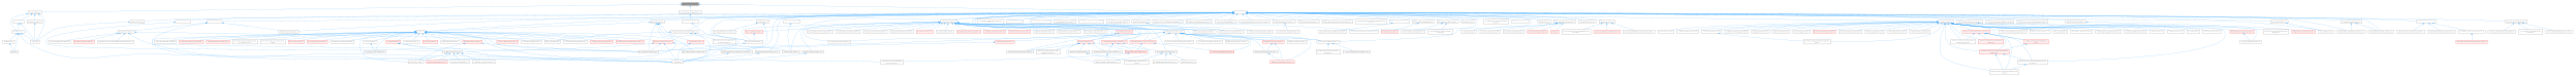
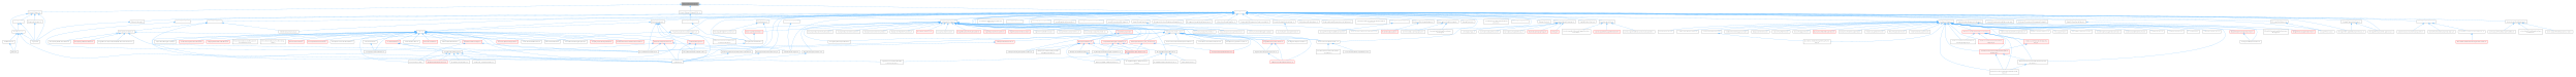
  digraph {
    fontname=Montserrat
    node [color=grey40 fillcolor=white fontname=Montserrat fontsize=10 shape=box style=filled]
    edge [color=steelblue1 dir=back fontname=Montserrat fontsize=10 labelfontname=Helvetica labelfontsize=10 style=solid]
    n1 [color=gray40 fillcolor=grey60 fontcolor=black height=0.2 label="ObjectRedirector.h" width=0.4]
    n2 [height=0.2 label="AssetData.h" width=0.4]
    n3 [height=0.2 label="CoreUObject.h" width=0.4]
    n4 [height=0.2 label="CoreUObjectSharedPCH.h" width=0.4]
    n5 [height=0.2 label="ActorDescContainer.h" width=0.4]
    n6 [height=0.2 label="AnimAssetFindReplace.h" width=0.4]
    n7 [height=0.2 label="AnimationGraphSchema.h" width=0.4]
    n8 [height=0.2 label="AnimationStateMachineSchema.h" width=0.4]
    n9 [height=0.2 label="AssetDataTagMapSerialization\lDetails.h" width=0.4]
    n10 [height=0.2 label="AssetDataToken.h" width=0.4]
    n11 [height=0.2 label="AssetDragDropOp.h" width=0.4]
    n12 [height=0.2 label="AssetReferenceFixer.h" width=0.4]
    n13 [height=0.2 label="AssetRegistryGenerator.h" width=0.4]
    n14 [height=0.2 label="AssetSelection.h" width=0.4]
    n15 [height=0.2 label="AssetSourceFilenameCache.h" width=0.4]
    n16 [height=0.2 label="ConditionUtils.h" width=0.4]
    n17 [height=0.2 label="SDeleteAssetsDialog.h" width=0.4]
    n18 [height=0.2 label="AssetThumbnailWidget.h" width=0.4]
    n19 [height=0.2 label="AudioWidgetSubsystem.h" width=0.4]
    n20 [height=0.2 label="BlueprintActionDatabaseRegistrar.h" width=0.4]
    n21 [height=0.2 label="BlueprintAssetNodeSpawner.h" width=0.4]
    n22 [height=0.2 label="CollectionDragDropOp.h" width=0.4]
    n23 [height=0.2 label="CompileAllBlueprintsCommandlet.h" width=0.4]
    n24 [height=0.2 label="DataTableEditorUtils.h" width=0.4]
    n25 [height=0.2 label="EdGraphSchema.h" width=0.4]
    n26 [height=0.2 label="WidgetBlueprintEditor.h" width=0.4]
    n27 [height=0.2 label="EngineSharedPCH.h" width=0.4]
    n28 [height=0.2 label="EdGraphSchema_K2.h" width=0.4]
    n29 [height=0.2 label="SoundCueGraphSchema.h" width=0.4]
    n30 [height=0.2 label="SoundSubmixGraphSchema.h" width=0.4]
    n31 [height=0.2 label="Editor.h" width=0.4]
    n32 [height=0.2 label="SSkeletonWidget.h" width=0.4]
    n33 [height=0.2 label="EditorAnimUtils.h" width=0.4]
    n34 [height=0.2 label="EditorAssetSubsystem.h" width=0.4]
    n35 [height=0.2 label="EditorEngine.h" width=0.4]
    n36 [height=0.2 label="ExternalAssetDependencyGatherer.h" width=0.4]
    n37 [height=0.2 label="ExternalObjectAndActorDependency\lGatherer.h" width=0.4]
    n38 [height=0.2 label="ExternalPackageHelper.h" width=0.4]
    n39 [height=0.2 label="FileHelpers.h" width=0.4]
    n40 [height=0.2 label="GameplayCueManager.h" width=0.4]
    n41 [height=0.2 label="GameplayTagsManager.h" width=0.4]
    n42 [height=0.2 label="GatherTextFromAssetsCommandlet.h" width=0.4]
    n43 [height=0.2 label="IAssetFamily.h" width=0.4]
    n44 [height=0.2 label="LandscapeUtils.h" width=0.4]
    n45 [height=0.2 label="LevelSequenceShotMetaData\lLibrary.h" width=0.4]
    n46 [height=0.2 label="MediaTrackEditor.h" width=0.4]
    n47 [height=0.2 label="NoExportTypes.h" width=0.4]
    n48 [height=0.2 label="ObjectLibrary.h" width=0.4]
    n49 [height=0.2 label="ObjectTools.h" width=0.4]
    n50 [height=0.2 label="PropertyCustomizationHelpers.h" width=0.4]
    n51 [height=0.2 label="ReimportFbxSceneFactory.h" width=0.4]
    n52 [height=0.2 label="RigVMEditorBlueprintLibrary.h" width=0.4]
    n53 [height=0.2 label="RigVMEditorTools.h" width=0.4]
    n54 [height=0.2 label="RigVMTreeToolkitTask.h" width=0.4]
    n55 [height=0.2 label="SGraphPinClass.h" width=0.4]
    n56 [height=0.2 label="SGraphPinObject.h" width=0.4]
    n57 [height=0.2 label="SoundWaveLoadingBehavior.cpp" width=0.4]
    n58 [height=0.2 label="VPAssetThumbnailWrapperWidget.h" width=0.4]
    n59 [height=0.2 label="WidgetTemplateBlueprintClass.h" width=0.4]
    n60 [height=0.2 label="WidgetTemplateClass.h" width=0.4]
    n61 [height=0.2 label="WidgetTemplateImageClass.h" width=0.4]
    n62 [height=0.2 label="Engine.h" width=0.4]
    n63 [height=0.2 label="EngineMinimal.h" width=0.4]
    n64 [height=0.2 label="SlateBasics.h" width=0.4]
    n65 [height=0.2 label="SlateCore.h" width=0.4]
    n66 [height=0.2 label="SlateSharedPCH.h" width=0.4]
    n67 [height=0.2 label="ActorDescContainerCollection.h" width=0.4]
    n68 [height=0.2 label="ActorDescContainerSubsystem.h" width=0.4]
    n69 [height=0.2 label="WorldPartitionBlueprintLibrary.h" width=0.4]
    n70 [height=0.2 label="AnimAssetFindReplaceCurves.h" width=0.4]
    n71 [height=0.2 label="AnimAssetFindReplaceNotifies.h" width=0.4]
    n72 [height=0.2 label="AnimAssetFindReplaceSync\lMarkers.h" width=0.4]
    n73 [height=0.2 label="AnimationCustomTransition\lSchema.h" width=0.4]
    n74 [height=0.2 label="AnimationStateGraphSchema.h" width=0.4]
    n75 [height=0.2 label="ExternalContentDragDropOp.h" width=0.4]
    n76 [height=0.2 label="LevelEditorViewport.h" width=0.4]
    n77 [height=0.2 label="IPropertyUtilities.h" width=0.4]
    n78 [height=0.2 label="UnrealEdSharedPCH.h" width=0.4]
    n79 [height=0.2 label="SoundSubmixGraphNode.h" width=0.4]
    n80 [height=0.2 label="SGraphPinDataTableRowName.h" width=0.4]
    n81 [height=0.2 label="BlueprintActionMenuBuilder.h" width=0.4]
    n82 [height=0.2 label="BlueprintActionMenuItem.h" width=0.4]
    n83 [height=0.2 label="BlueprintActionMenuUtils.h" width=0.4]
    n84 [height=0.2 label="BlueprintDragDropMenuItem.h" width=0.4]
    n85 [color=red fillcolor="#FFF0F0" height=0.2 label="BlueprintEditor.h" width=0.4]
    n86 [height=0.2 label="BlueprintPaletteFavorites.h" width=0.4]
    n87 [color=red fillcolor="#FFF0F0" height=0.2 label="DataflowSchema.h" width=0.4]
    n88 [color=red fillcolor="#FFF0F0" height=0.2 label="EdGraphNodeUtils.h" width=0.4]
    n89 [color=red fillcolor="#FFF0F0" height=0.2 label="EdGraphSchema_K2_Actions.h" width=0.4]
    n90 [color=red fillcolor="#FFF0F0" height=0.2 label="RigVMEdGraphSchema.h" width=0.4]
    n91 [color=red fillcolor="#FFF0F0" height=0.2 label="FindInBlueprints.h" width=0.4]
    n92 [height=0.2 label="ImaginaryBlueprintData.h" width=0.4]
    n93 [height=0.2 label="GraphActionNode.h" width=0.4]
    n94 [color=red fillcolor="#FFF0F0" height=0.2 label="GraphEditorDragDropAction.h" width=0.4]
    n95 [height=0.2 label="MaterialGraphSchema.h" width=0.4]
    n96 [color=red fillcolor="#FFF0F0" height=0.2 label="RigVMActionMenuBuilder.h" width=0.4]
    n97 [color=red fillcolor="#FFF0F0" height=0.2 label="RigVMActionMenuItem.h" width=0.4]
    n98 [color=red fillcolor="#FFF0F0" height=0.2 label="RigVMActionMenuUtils.h" width=0.4]
    n99 [height=0.2 label="RigVMFindReferences.h" width=0.4]
    n100 [height=0.2 label="SGraphEditorActionMenu.h" width=0.4]
    n101 [height=0.2 label="SoundClassGraphSchema.h" width=0.4]
    n102 [height=0.2 label="WidgetBlueprintApplication\lMode.h" width=0.4]
    n103 [height=0.2 label="SDesignerView.h" width=0.4]
    n104 [height=0.2 label="WidgetBlueprintEditorUtils.h" width=0.4]
    n105 [height=0.2 label="AnimationConduitGraphSchema.h" width=0.4]
    n106 [height=0.2 label="AnimationTransitionSchema.h" width=0.4]
    n107 [color=red fillcolor="#FFF0F0" height=0.2 label="BlueprintEditorUtils.h" width=0.4]
    n108 [color=red fillcolor="#FFF0F0" height=0.2 label="BlueprintGraphDefinitions.h" width=0.4]
    n109 [height=0.2 label="BlueprintTypePromotion.h" width=0.4]
    n110 [height=0.2 label="RigVMDeveloperTypeUtils.h" width=0.4]
    n111 [color=red fillcolor="#FFF0F0" height=0.2 label="RigVMVariableDescription.h" width=0.4]
    n112 [color=red fillcolor="#FFF0F0" height=0.2 label="RigVMExternalVariable.h" width=0.4]
    n113 [height=0.2 label="WidgetGraphSchema.h" width=0.4]
    n114 [color=red fillcolor="#FFF0F0" height=0.2 label="BookMarkTypeActions.h" width=0.4]
    n115 [height=0.2 label="FractureTool.cpp" width=0.4]
    n116 [height=0.2 label="UnrealEd.h" width=0.4]
    n117 [height=0.2 label="GameModeInfoCustomizer.h" width=0.4]
    n118 [color=red fillcolor="#FFF0F0" height=0.2 label="AnimGraphNode_Base.h" width=0.4]
    n119 [height=0.2 label="AnimNodeEditModes.h" width=0.4]
    n120 [height=0.2 label="BrushBuilderDragDropOp.h" width=0.4]
    n121 [color=red fillcolor="#FFF0F0" height=0.2 label="DisplayClusterObjectRef.h" width=0.4]
    n122 [color=red fillcolor="#FFF0F0" height=0.2 label="EdModeInteractiveToolsContext.h" width=0.4]
    n123 [color=red fillcolor="#FFF0F0" height=0.2 label="EditorModeManager.h" width=0.4]
    n124 [color=red fillcolor="#FFF0F0" height=0.2 label="EditorViewportClient.h" width=0.4]
    n125 [height=0.2 label="ExportTextDragDropOp.h" width=0.4]
    n126 [color=red fillcolor="#FFF0F0" height=0.2 label="ExternalDirtyActorsTracker.h" width=0.4]
    n127 [color=red fillcolor="#FFF0F0" height=0.2 label="LegacyEdModeInterfaces.h" width=0.4]
    n128 [height=0.2 label="MovieSceneDirectorBlueprint\lConditionUtils.h" width=0.4]
    n129 [height=0.2 label="MovieSceneDynamicBinding\lUtils.h" width=0.4]
    n130 [color=red fillcolor="#FFF0F0" height=0.2 label="PersonaModule.h" width=0.4]
    n131 [color=red fillcolor="#FFF0F0" height=0.2 label="SGraphPinNumSlider.h" width=0.4]
    n132 [height=0.2 label="SGraphPinVector2DSlider.h" width=0.4]
    n133 [height=0.2 label="SGraphPinVectorSlider.h" width=0.4]
    n134 [height=0.2 label="SVector2DSlider.h" width=0.4]
    n135 [color=red fillcolor="#FFF0F0" height=0.2 label="SVector4Slider.h" width=0.4]
    n136 [height=0.2 label="SVectorSlider.h" width=0.4]
    n137 [height=0.2 label="SubTrackEditorBase.h" width=0.4]
    n138 [color=red fillcolor="#FFF0F0" height=0.2 label="UnrealEdMisc.h" width=0.4]
    n139 [color=red fillcolor="#FFF0F0" height=0.2 label="UnrealEdEngine.h" width=0.4]
    n140 [color=red fillcolor="#FFF0F0" height=0.2 label="WorldDataLayers.h" width=0.4]
    n141 [height=0.2 label="PackageHelperFunctions.h" width=0.4]
    n142 [height=0.2 label="AnimNotify_GameplayCue.h" width=0.4]
    n143 [height=0.2 label="GameplayAbilitiesDeveloper\lSettings.h" width=0.4]
    n144 [height=0.2 label="GameplayTags.h" width=0.4]
    n145 [height=0.2 label="GameplayTagsModule.h" width=0.4]
    n146 [height=0.2 label="GameplayTagsSettings.h" width=0.4]
    n147 [color=red fillcolor="#FFF0F0" height=0.2 label="NativeGameplayTags.h" width=0.4]
    n148 [color=red fillcolor="#FFF0F0" height=0.2 label="UITag.h" width=0.4]
    n149 [height=0.2 label="LandscapeEditLayerMergeRender\lContext.h" width=0.4]
    n150 [color=red fillcolor="#FFF0F0" height=0.2 label="LandscapeEditLayerRenderer.h" width=0.4]
    n151 [height=0.2 label="LandscapeEditResourcesSubsystem.h" width=0.4]
    n152 [height=0.2 label="AddPatchTool.h" width=0.4]
    n153 [height=0.2 label="AddPrimitiveTool.h" width=0.4]
    n154 [height=0.2 label="AudioMeter.h" width=0.4]
    n155 [height=0.2 label="BakeTransformTool.h" width=0.4]
    n156 [color=red fillcolor="#FFF0F0" height=0.2 label="BaseMeshFromSplinesTool.h" width=0.4]
    n157 [height=0.2 label="TriangulateSplinesTool.h" width=0.4]
    n158 [height=0.2 label="CSGMeshesTool.h" width=0.4]
    n159 [height=0.2 label="CutMeshWithMeshTool.h" width=0.4]
    n160 [height=0.2 label="DataflowEditorWeightMapPaint\lTool.h" width=0.4]
    n161 [height=0.2 label="DeformMeshPolygonsTool.h" width=0.4]
    n162 [height=0.2 label="DisplaceMeshTool.h" width=0.4]
    n163 [height=0.2 label="DrawPolyPathTool.h" width=0.4]
    n164 [height=0.2 label="DrawPolygonTool.h" width=0.4]
    n165 [color=red fillcolor="#FFF0F0" height=0.2 label="DynamicMeshBrushTool.h" width=0.4]
    n166 [height=0.2 label="DynamicMeshSculptTool.h" width=0.4]
    n167 [height=0.2 label="MeshGroupPaintTool.h" width=0.4]
    n168 [height=0.2 label="MeshInspectorTool.h" width=0.4]
    n169 [height=0.2 label="MeshVertexPaintTool.h" width=0.4]
    n170 [height=0.2 label="MeshVertexSculptTool.h" width=0.4]
    n171 [color=red fillcolor="#FFF0F0" height=0.2 label="MetasoundFrontendDocument.h" width=0.4]
    n172 [height=0.2 label="MetasoundFrontendInterface\lBindingRegistry.h" width=0.4]
    n173 [color=red fillcolor="#FFF0F0" height=0.2 label="MetasoundFrontendInterface\lRegistry.h" width=0.4]
    n174 [height=0.2 label="MetasoundFrontendNodeTemplate\lInput.h" width=0.4]
    n175 [color=red fillcolor="#FFF0F0" height=0.2 label="MetasoundFrontendNodeTemplate\lRegistry.h" width=0.4]
    n176 [height=0.2 label="MetasoundFrontendNodeTemplate\lReroute.h" width=0.4]
    n177 [color=red fillcolor="#FFF0F0" height=0.2 label="MetasoundFrontendRegistry\lKey.h" width=0.4]
    n178 [height=0.2 label="RemoveOccludedTrianglesTool.h" width=0.4]
    n179 [height=0.2 label="SelfUnionMeshesTool.h" width=0.4]
    n180 [height=0.2 label="UVLayoutTool.h" width=0.4]
    n181 [height=0.2 label="VoxelBlendMeshesTool.h" width=0.4]
    n182 [height=0.2 label="VoxelMorphologyMeshesTool.h" width=0.4]
    n183 [height=0.2 label="VoxelSolidifyMeshesTool.h" width=0.4]
    n184 [height=0.2 label="DetailTreeNode.h" width=0.4]
    n185 [height=0.2 label="PerlinNoiseChannelDetails\lCustomization.h" width=0.4]
    n186 [height=0.2 label="SRigVMSwapAssetReferences\lWidget.h" width=0.4]
    n187 [color=red fillcolor="#FFF0F0" height=0.2 label="SRigVMChangesTreeView.h" width=0.4]
    n188 [color=red fillcolor="#FFF0F0" height=0.2 label="WorldPartitionStreamingGeneration.h" width=0.4]
    n189 [height=0.2 label="DragTool_BoxSelect.h" width=0.4]
    n190 [height=0.2 label="DragTool_FrustumSelect.h" width=0.4]
    n191 [height=0.2 label="IPropertyDetailsUtilities.h" width=0.4]
    n192 [color=red fillcolor="#FFF0F0" height=0.2 label="IPropertyTableUtilities.h" width=0.4]
    n193 [height=0.2 label="RigVMCommentNodeDetailCustomization.h" width=0.4]
    n194 [height=0.2 label="RigVMLocalVariableDetail\lCustomization.h" width=0.4]
    n195 [height=0.2 label="BPVariableDragDropAction.h" width=0.4]
    n196 [height=0.2 label="BlueprintEditorModes.h" width=0.4]
    n197 [height=0.2 label="IDisplayClusterConfigurator\lBlueprintEditor.h" width=0.4]
    n198 [height=0.2 label="MyBlueprintItemDragDropAction.h" width=0.4]
    n199 [height=0.2 label="Slate.h" width=0.4]
    n200 [height=0.2 label="SlateExtras.h" width=0.4]
    n1 -> n2
    n1 -> n3
    n1 -> n4
    n2 -> n5
    n2 -> n6
    n2 -> n7
    n2 -> n8
    n2 -> n9
    n2 -> n10
    n2 -> n11
    n2 -> n12
    n2 -> n13
    n2 -> n14
    n2 -> n15
    n2 -> n16
    n2 -> n17
    n2 -> n18
    n2 -> n19
    n2 -> n20
    n2 -> n21
    n2 -> n22
    n2 -> n23
    n2 -> n24
    n2 -> n25
    n2 -> n26
    n2 -> n27
    n2 -> n28
    n2 -> n29
    n2 -> n30
    n2 -> n31
    n2 -> n32
    n2 -> n33
    n2 -> n34
    n2 -> n35
    n2 -> n36
    n2 -> n37
    n2 -> n38
    n2 -> n39
    n2 -> n40
    n2 -> n41
    n2 -> n42
    n2 -> n43
    n2 -> n44
    n2 -> n45
    n2 -> n46
    n2 -> n47
    n2 -> n48
    n2 -> n49
    n2 -> n50
    n2 -> n51
    n2 -> n52
    n2 -> n53
    n2 -> n54
    n2 -> n55
    n2 -> n56
    n2 -> n57
    n2 -> n58
    n2 -> n59
    n2 -> n60
    n2 -> n61
    n3 -> n62
    n3 -> n63
    n3 -> n64
    n3 -> n65
    n4 -> n66
    n5 -> n67
    n5 -> n68
    n5 -> n69
    n6 -> n70
    n6 -> n71
    n6 -> n72
    n7 -> n73
    n7 -> n74
    n11 -> n75
    n14 -> n76
    n16 -> n17
    n16 -> n77
    n16 -> n78
    n19 -> n79
    n24 -> n80
    n25 -> n7
    n25 -> n8
    n25 -> n27
    n25 -> n28
    n25 -> n29
    n25 -> n30
    n25 -> n81
    n25 -> n82
    n25 -> n83
    n25 -> n84
    n25 -> n85
    n25 -> n86
    n25 -> n87
    n25 -> n88
    n25 -> n89
    n25 -> n90
    n25 -> n91
    n25 -> n92
    n25 -> n93
    n25 -> n94
    n25 -> n95
    n25 -> n96
    n25 -> n97
    n25 -> n98
    n25 -> n99
    n25 -> n100
    n25 -> n101
    n26 -> n102
    n26 -> n103
    n26 -> n104
    n27 -> n78
    n28 -> n7
    n28 -> n78
    n28 -> n89
    n28 -> n105
    n28 -> n106
    n28 -> n107
    n28 -> n108
    n28 -> n109
    n28 -> n110
    n28 -> n111
    n28 -> n112
    n28 -> n113
    n31 -> n78
    n31 -> n114
    n31 -> n115
    n31 -> n116
    n31 -> n117
    n31 -> n118
    n31 -> n119
    n31 -> n120
    n31 -> n121
    n31 -> n122
    n31 -> n123
    n31 -> n124
    n31 -> n125
    n31 -> n126
    n31 -> n127
    n31 -> n128
    n31 -> n129
    n31 -> n130
    n31 -> n131
    n31 -> n132
    n31 -> n133
    n31 -> n134
    n31 -> n135
    n31 -> n136
    n31 -> n137
    n31 -> n138
    n33 -> n32
    n35 -> n31
    n35 -> n78
    n35 -> n114
    n35 -> n116
    n35 -> n139
    n38 -> n140
    n39 -> n116
    n39 -> n141
    n40 -> n142
    n40 -> n143
    n41 -> n144
    n41 -> n145
    n41 -> n146
    n41 -> n147
    n41 -> n148
    n42 -> n116
    n44 -> n149
    n44 -> n150
    n44 -> n151
    n47 -> n152
    n47 -> n153
    n47 -> n154
    n47 -> n155
    n47 -> n156
    n47 -> n157
    n47 -> n158
    n47 -> n159
    n47 -> n160
    n47 -> n161
    n47 -> n162
    n47 -> n163
    n47 -> n164
    n47 -> n165
    n47 -> n166
    n47 -> n167
    n47 -> n168
    n47 -> n169
    n47 -> n170
    n47 -> n171
    n47 -> n172
    n47 -> n173
    n47 -> n174
    n47 -> n175
    n47 -> n176
    n47 -> n177
    n47 -> n178
    n47 -> n179
    n47 -> n180
    n47 -> n181
    n47 -> n182
    n47 -> n183
    n48 -> n62
-   n50 -> n117
+   n139 -> n117
    n50 -> n184
    n50 -> n185
    n51 -> n116
    n52 -> n186
    n54 -> n187
    n56 -> n55
    n60 -> n59
    n60 -> n61
    n63 -> n62
    n64 -> n62
    n64 -> n116
    n64 -> n199
    n64 -> n200
    n65 -> n62
    n65 -> n64
    n66 -> n27
    n67 -> n188
    n76 -> n114
    n76 -> n115
    n76 -> n116
    n76 -> n189
    n76 -> n190
    n77 -> n184
    n77 -> n191
    n77 -> n192
    n77 -> n193
    n77 -> n194
    n85 -> n26
    n85 -> n84
    n85 -> n195
    n85 -> n196
    n85 -> n197
    n85 -> n198
    n88 -> n27
    n89 -> n90
    n89 -> n108
    n90 -> n194
    n91 -> n85
    n91 -> n92
    n94 -> n90
    n94 -> n195
    n94 -> n198
    n95 -> n116
    n107 -> n117
    n110 -> n111
    n112 -> n110
    n112 -> n111
    n123 -> n78
    n123 -> n115
    n124 -> n32
    n124 -> n76
    n124 -> n78
    n124 -> n116
    n136 -> n133
    n138 -> n76
    n138 -> n116
    n139 -> n116
    n156 -> n157
    n169 -> n160
    n171 -> n172
    n171 -> n173
    n171 -> n174
    n171 -> n175
    n171 -> n176
    n171 -> n177
    n175 -> n174
    n175 -> n176
    n176 -> n174
    n177 -> n175
    n196 -> n102
    n198 -> n195
    n200 -> n199
  }
